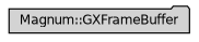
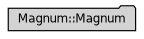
  digraph {
    rankdir=LR
-   n1 [color=black fillcolor=lightgrey fontname=Helvetica fontsize=10 height=0.2 label="Magnum::GXFrameBuffer" shape=folder style=filled width=0.4]
+   n1 [color=black fillcolor=lightgrey fontname=Helvetica fontsize=10 height=0.2 label="Magnum::Magnum" shape=folder style=filled width=0.4]
  }
